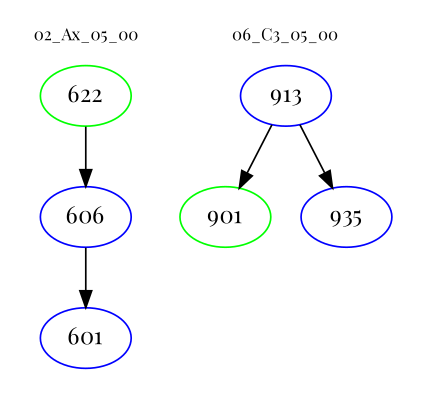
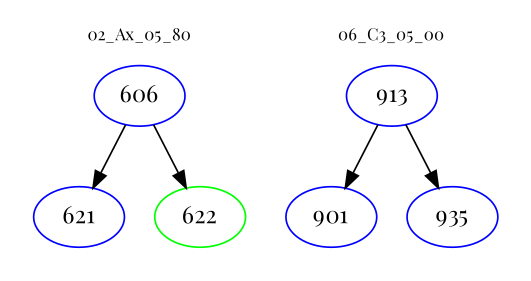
  digraph {
    fontname="Playfair Display"
    node [color=blue fontname="Playfair Display"]
    edge [color=black fontname="Playfair Display"]
    n1 [label=606]
-   n2 [label=601]
+   n2 [label=621]
    n3 [color=green label=622]
    n4 [label=913]
-   n5 [color=green label=901]
+   n5 [label=901]
    n6 [label=935]
    subgraph cluster_1 {
      color=white
      fontsize=10
-     label="02_Ax_05_00"
+     label="02_Ax_05_80"
      n1
      n2
      n3
    }
    subgraph cluster_2 {
      color=white
      fontsize=10
      label="06_C3_05_00"
      n4
      n5
      n6
    }
    n1 -> n2
-   n3 -> n1
+   n1 -> n3
    n4 -> n5
    n4 -> n6
  }
